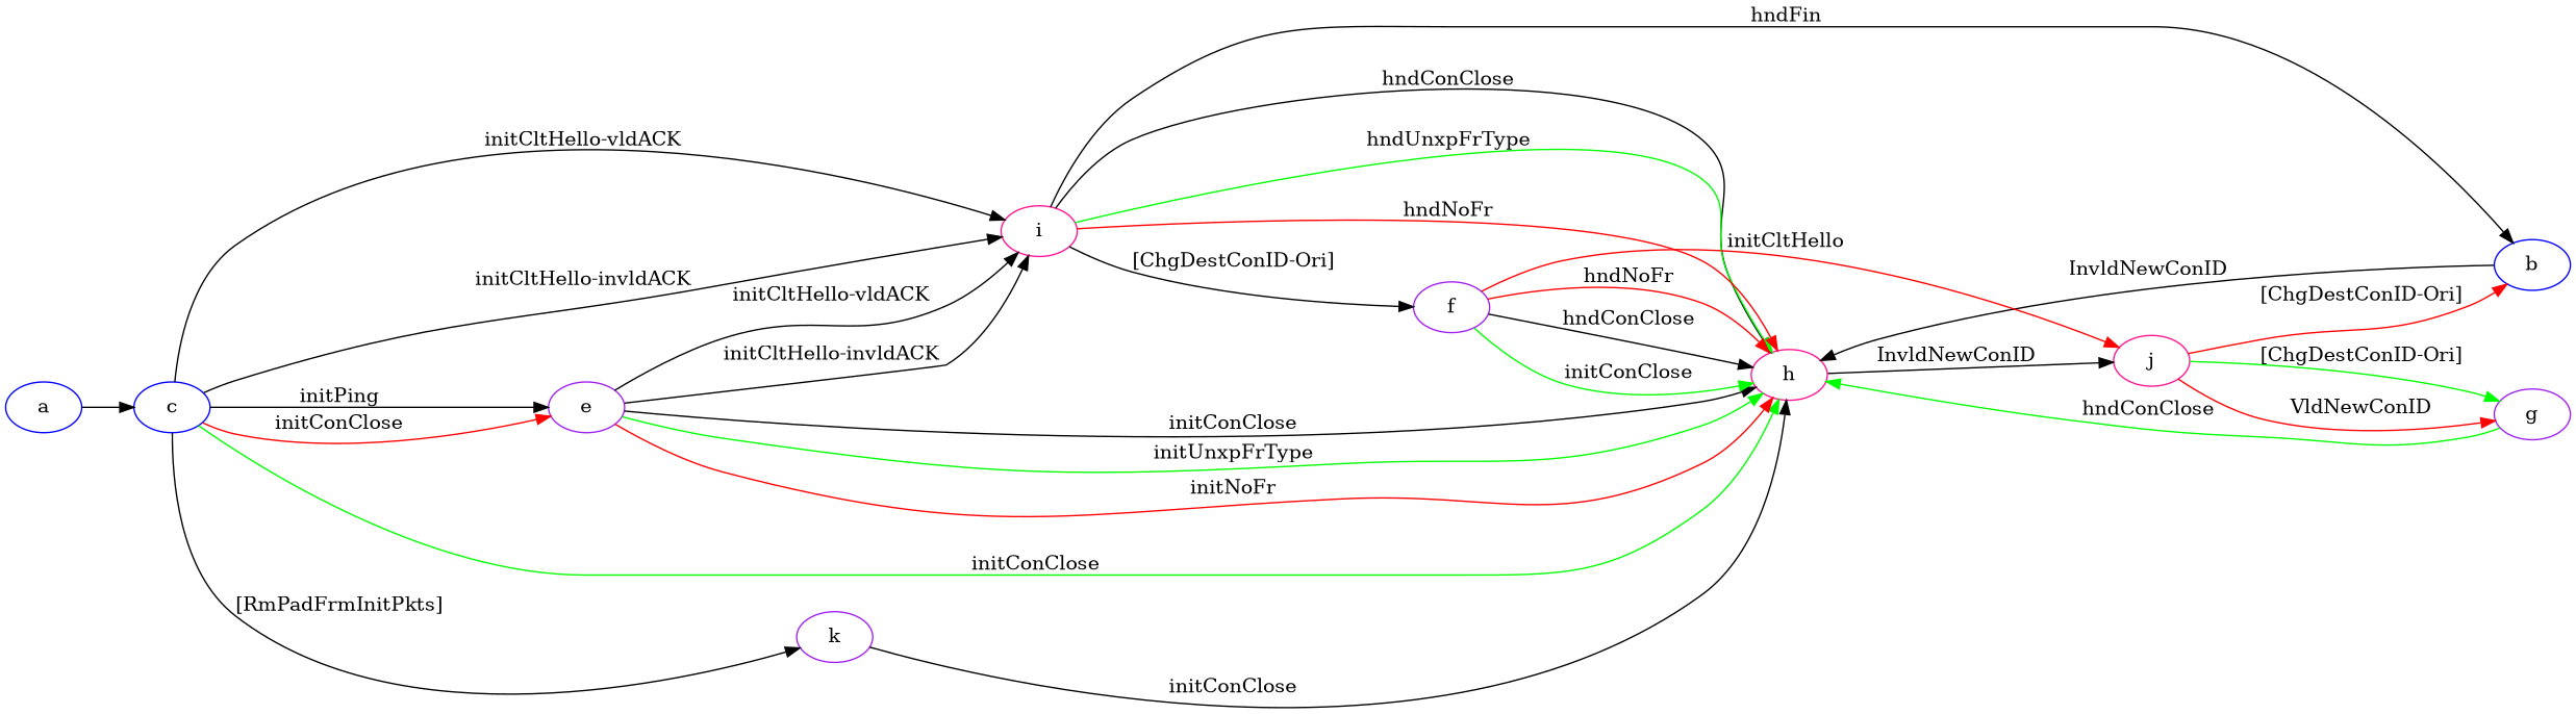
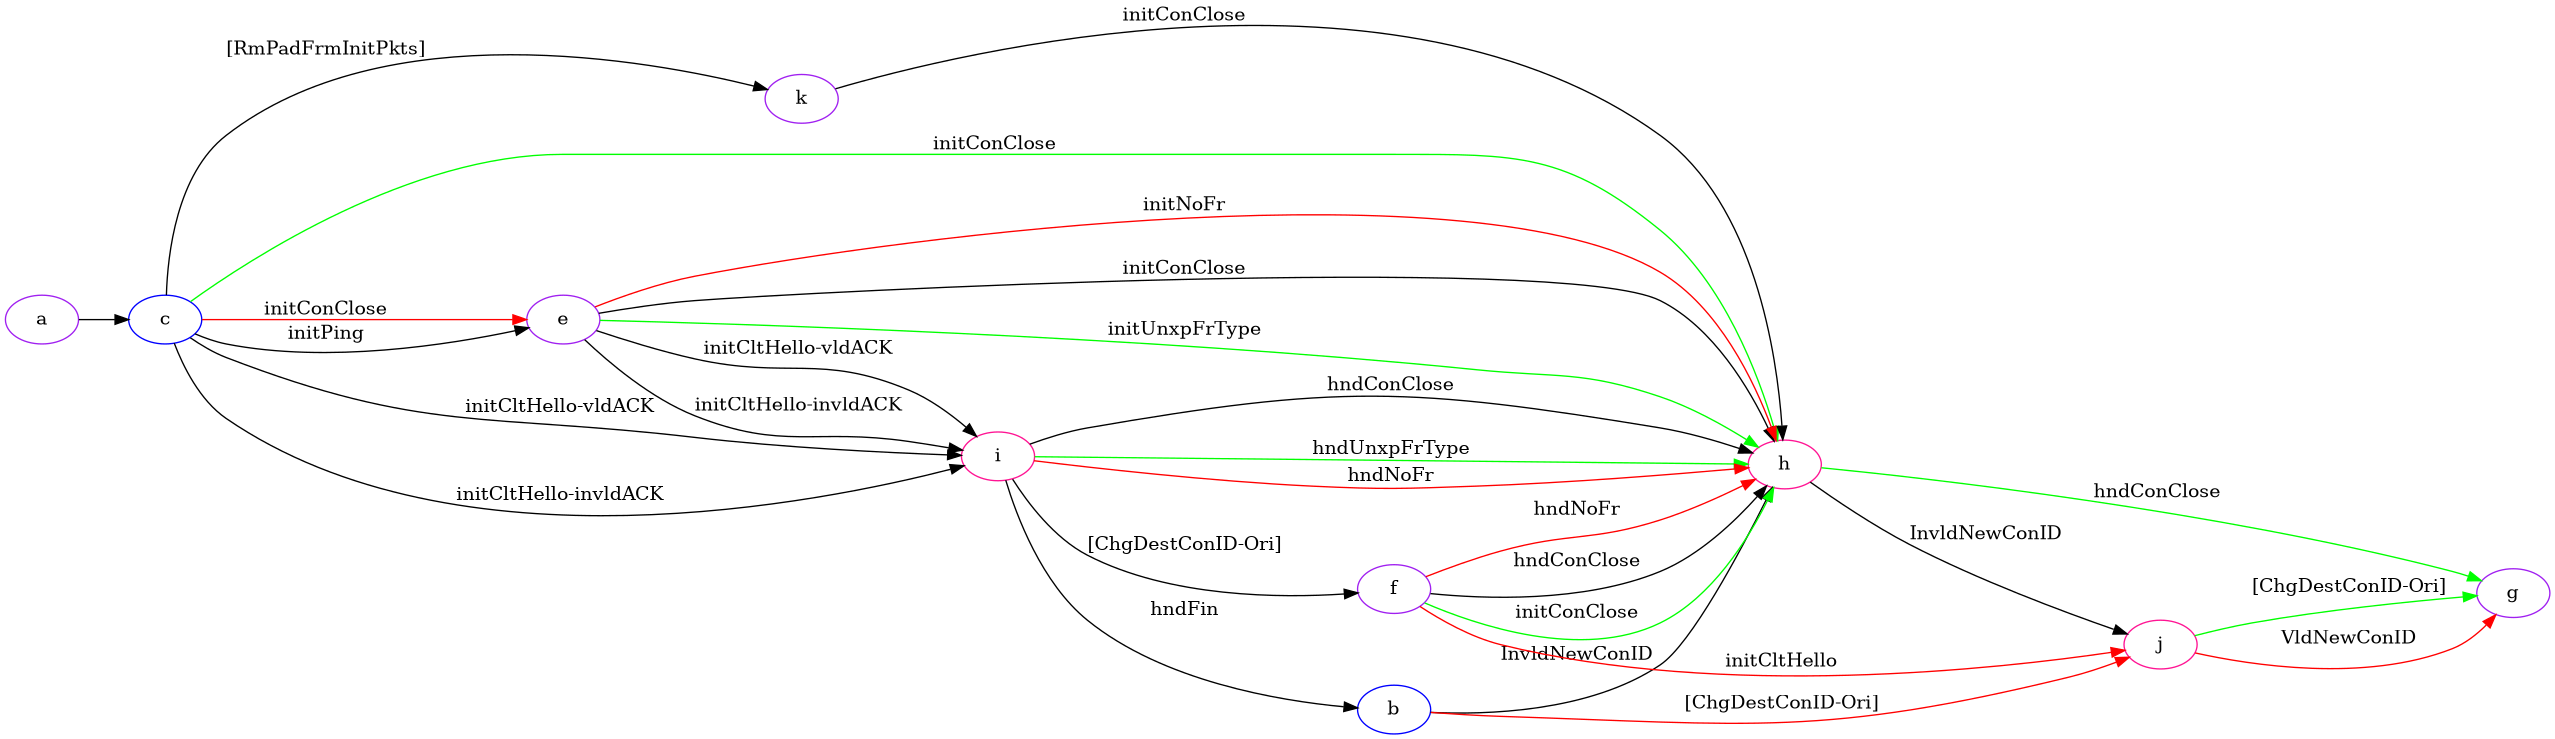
  digraph {
    rankdir=LR
    node [color=purple]
-   a [color=blue]
+   a
    c [color=blue]
    h [color=deeppink]
    e
    i [color=deeppink]
    k
    j [color=deeppink]
    b [color=blue]
    f
    g
    a -> c
    c -> h [color=green label="initConClose "]
    c -> e [label="initPing "]
    c -> e [color=red label="initConClose "]
    c -> i [label="initCltHello-vldACK "]
    c -> i [label="initCltHello-invldACK "]
    c -> k [label="[RmPadFrmInitPkts] "]
    h -> j [label="InvldNewConID "]
    e -> h [label="initConClose "]
    e -> h [color=green label="initUnxpFrType "]
    e -> h [color=red label="initNoFr "]
    e -> i [label="initCltHello-vldACK "]
    e -> i [label="initCltHello-invldACK "]
    i -> h [label="hndConClose "]
    i -> h [color=green label="hndUnxpFrType "]
    i -> h [color=red label="hndNoFr "]
    i -> b [label="hndFin "]
    i -> f [label="[ChgDestConID-Ori] "]
    k -> h [label="initConClose "]
    j -> g [color=green label="[ChgDestConID-Ori] "]
    j -> g [color=red label="VldNewConID "]
    b -> h [label="InvldNewConID "]
-   j -> b [color=red label="[ChgDestConID-Ori] "]
+   b -> j [color=red label="[ChgDestConID-Ori] "]
    f -> h [label="hndConClose "]
    f -> h [color=green label="initConClose "]
    f -> h [color=red label="hndNoFr "]
    f -> j [color=red label="initCltHello "]
-   g -> h [color=green label="hndConClose "]
+   h -> g [color=green label="hndConClose "]
  }
